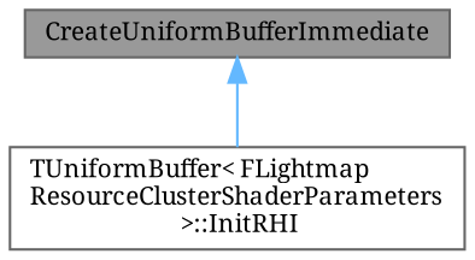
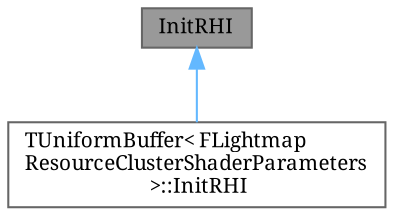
  digraph {
    rankdir=TB
    fontname="Noto Serif"
    node [fontname="Noto Serif" fontsize=10 shape=box style=filled]
-   n1 [color=gray40 fillcolor=grey60 fontcolor=black height=0.2 label=CreateUniformBufferImmediate width=0.4]
+   n1 [color=gray40 fillcolor=grey60 fontcolor=black height=0.2 label=InitRHI width=0.4]
    n2 [color=grey40 fillcolor=white height=0.2 label="TUniformBuffer\< FLightmap\lResourceClusterShaderParameters\l \>::InitRHI" width=0.4]
    n1 -> n2 [color=steelblue1 dir=back fontname="Noto Serif" fontsize=10 labelfontname=Helvetica labelfontsize=10 style=solid]
  }
